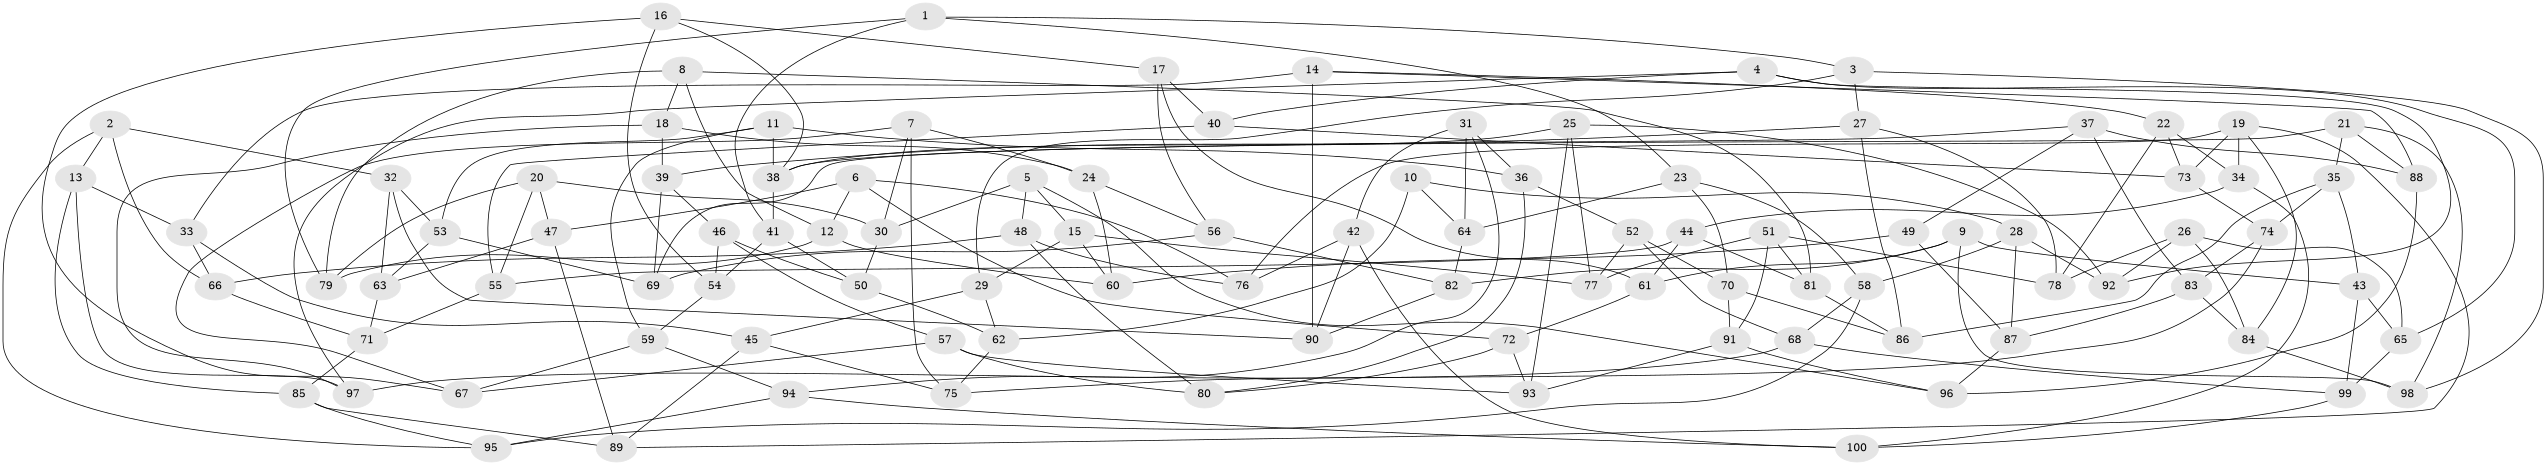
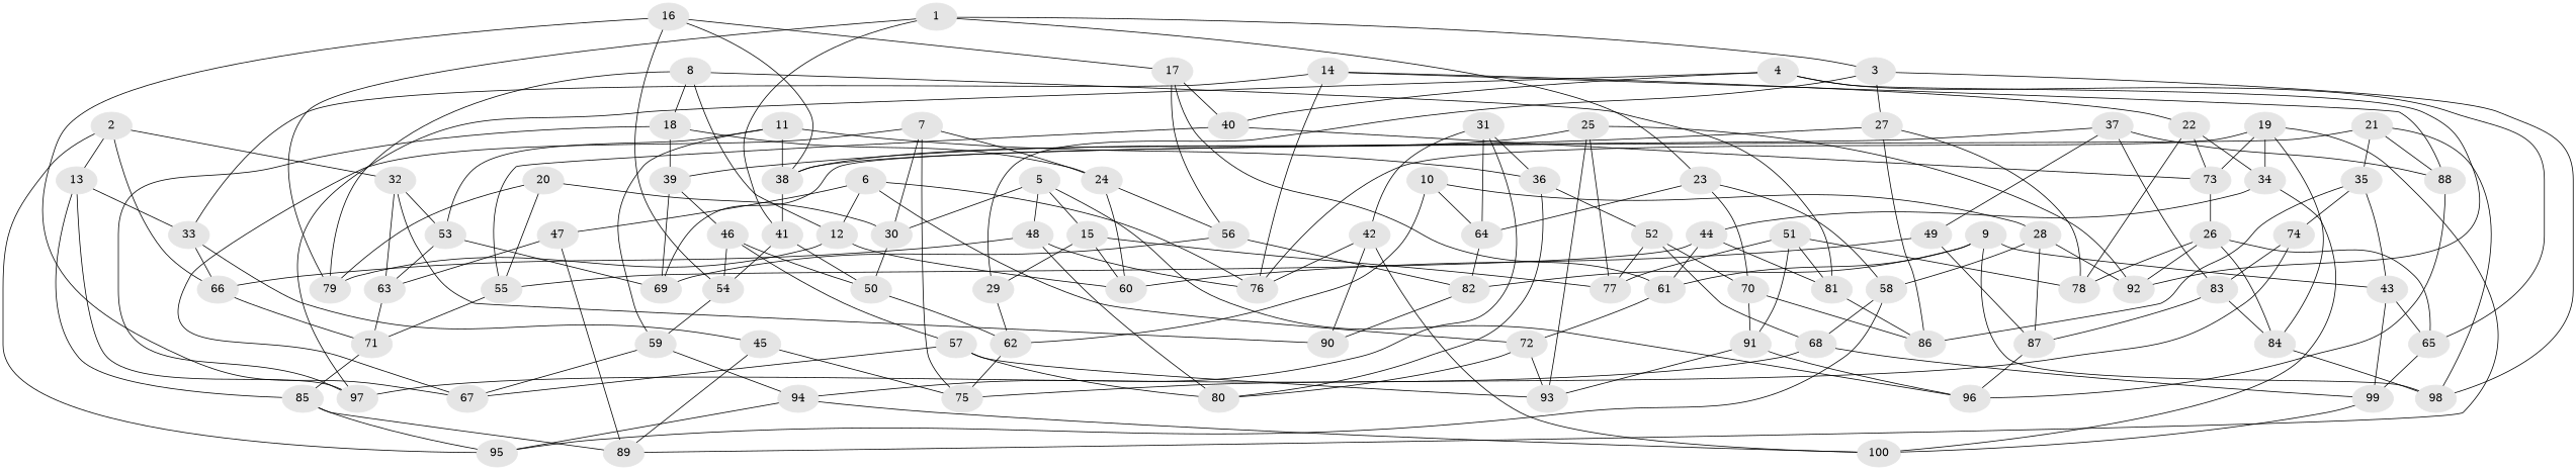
  graph {
    node [color=gray90 style=filled]
    1
    3
    23
    41
    79
    27
    29
    98
    64
    58
    70
    54
    50
    2
    13
    32
    66
    95
    97
    33
    85
    53
    90
    63
    71
    39
    78
    86
    62
    45
    4
    40
    65
    92
    73
    55
    99
    5
    15
    30
    48
    96
    60
    77
    76
    80
    6
    12
    47
    72
    89
    93
    7
    24
    67
    75
    56
    8
    18
    81
    9
    43
    61
    82
    10
    28
    87
    74
    11
    36
    59
    38
    52
    49
    69
    94
    14
    22
    88
    34
    16
    17
    46
    19
    84
    44
    100
    20
    21
    35
    68
    91
    25
    26
    31
    42
    83
    37
    57
    51
    1 -- 3
    1 -- 23
    1 -- 41
    1 -- 79
    3 -- 27
    3 -- 29
    3 -- 98
    23 -- 64
    23 -- 58
    23 -- 70
    41 -- 54
    41 -- 50
    27 -- 39
    27 -- 78
    27 -- 86
    29 -- 62
-   29 -- 45
    64 -- 82
    58 -- 95
    58 -- 68
    70 -- 86
    70 -- 91
    54 -- 59
    50 -- 62
    2 -- 13
    2 -- 32
    2 -- 66
    2 -- 95
    13 -- 97
    13 -- 33
    13 -- 85
    32 -- 53
    32 -- 90
    32 -- 63
    66 -- 71
    33 -- 66
    33 -- 45
    85 -- 95
    85 -- 89
    53 -- 63
    53 -- 69
    63 -- 71
    71 -- 85
    39 -- 69
    39 -- 46
    62 -- 75
    45 -- 89
    45 -- 75
    4 -- 97
    4 -- 40
    4 -- 65
    4 -- 92
    40 -- 73
    40 -- 55
    65 -- 99
-   73 -- 74
+   73 -- 26
    55 -- 71
    99 -- 100
    5 -- 15
    5 -- 30
    5 -- 48
    5 -- 96
    15 -- 29
    15 -- 60
    15 -- 77
    30 -- 50
    48 -- 66
    48 -- 76
    48 -- 80
    6 -- 76
    6 -- 12
    6 -- 47
    6 -- 72
    12 -- 79
    12 -- 60
    47 -- 63
    47 -- 89
    72 -- 80
    72 -- 93
    7 -- 30
    7 -- 24
    7 -- 67
    7 -- 75
    24 -- 60
    24 -- 56
    56 -- 82
    56 -- 69
    8 -- 79
    8 -- 12
    8 -- 18
    8 -- 81
    18 -- 97
    18 -- 39
    18 -- 24
    81 -- 86
    9 -- 98
    9 -- 43
    9 -- 61
    9 -- 82
    43 -- 65
    43 -- 99
    61 -- 72
    82 -- 90
    10 -- 64
    10 -- 62
    10 -- 28
    28 -- 58
    28 -- 92
    28 -- 87
    87 -- 96
    74 -- 75
    74 -- 83
    11 -- 53
    11 -- 36
    11 -- 59
    11 -- 38
    36 -- 80
    36 -- 52
    59 -- 67
    59 -- 94
    38 -- 41
    52 -- 70
    52 -- 77
    52 -- 68
    49 -- 60
    49 -- 87
    94 -- 95
    94 -- 100
    14 -- 33
-   14 -- 90
+   14 -- 76
    14 -- 22
    14 -- 88
    22 -- 78
    22 -- 73
    22 -- 34
    88 -- 96
    34 -- 44
    34 -- 100
    16 -- 54
    16 -- 67
    16 -- 38
    16 -- 17
    17 -- 40
    17 -- 56
    17 -- 61
    46 -- 54
    46 -- 50
    46 -- 57
    19 -- 73
    19 -- 76
    19 -- 89
    19 -- 34
    19 -- 84
    84 -- 98
    44 -- 55
    44 -- 81
    44 -- 61
    20 -- 79
    20 -- 55
    20 -- 30
-   20 -- 47
    21 -- 98
    21 -- 69
    21 -- 88
    21 -- 35
    35 -- 86
    35 -- 43
    35 -- 74
    68 -- 97
    68 -- 99
    91 -- 96
    91 -- 93
    25 -- 92
    25 -- 77
    25 -- 93
    25 -- 38
    26 -- 78
    26 -- 65
    26 -- 92
    26 -- 84
    31 -- 64
    31 -- 36
    31 -- 94
    31 -- 42
    42 -- 90
    42 -- 76
    42 -- 100
    83 -- 87
    83 -- 84
    37 -- 38
    37 -- 49
    37 -- 88
    37 -- 83
    57 -- 80
    57 -- 93
    57 -- 67
    51 -- 78
    51 -- 77
    51 -- 81
    51 -- 91
  }
